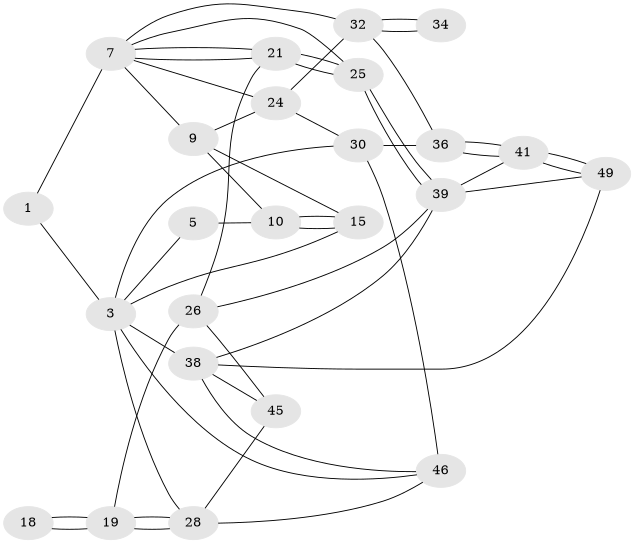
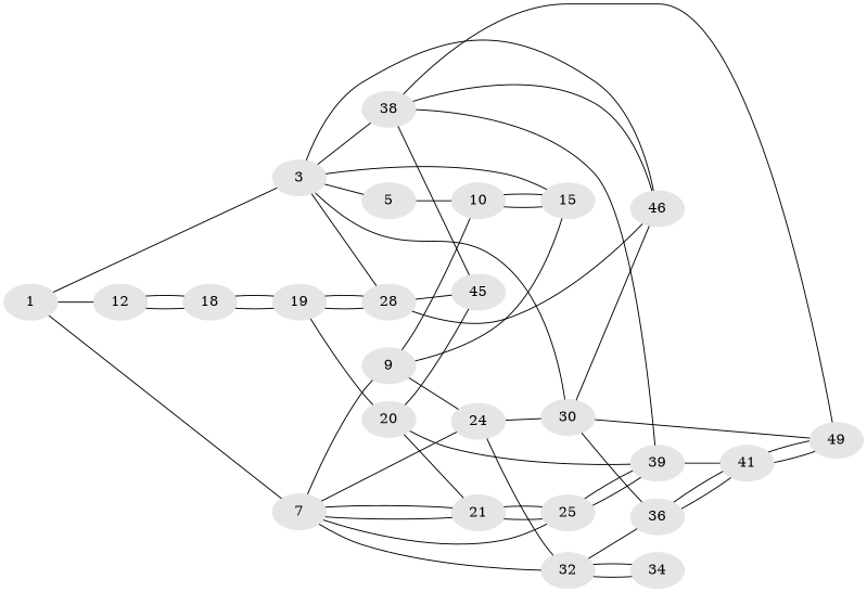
  graph {
    rankdir=LR
    node [color=gray90 style=filled]
    1 [super="+6+2"]
    3 [super="+4+13"]
    7 [super="+8"]
+   12
    5
    15
    28 [super="+44"]
    30 [super="+31+37"]
    38 [super="+47+50"]
    46
    9 [super="+17"]
    21
    24 [super="+29"]
    25
    32 [super="+33"]
    18
    10
    45
    36
    49
    39 [super="+43+40"]
    34
    19
-   20 [super="+42" label=26]
+   20 [super="+42"]
    41
    1 -- 3
    1 -- 7
+   1 -- 12 [weight=2]
    3 -- 5
    3 -- 15
    3 -- 28
    3 -- 30
    3 -- 38 [weight=2]
    3 -- 46
    7 -- 9
    7 -- 21
    7 -- 21
    7 -- 24
    7 -- 25
    7 -- 32
+   12 -- 18
+   12 -- 18
    5 -- 10
    28 -- 46
    28 -- 45
    30 -- 46
    30 -- 36
-   39 -- 49
+   30 -- 49
    38 -- 46
    38 -- 45
    38 -- 49
    38 -- 39
    9 -- 15
    9 -- 24
    9 -- 10
    21 -- 25
    21 -- 25
    24 -- 30
    24 -- 32
    25 -- 39
    25 -- 39
    32 -- 36
    32 -- 34 [weight=2]
    32 -- 34
    18 -- 19
    18 -- 19
    10 -- 15
    10 -- 15
    36 -- 41
    36 -- 41
    39 -- 41
    19 -- 28
    19 -- 28
    19 -- 20
    20 -- 21
    20 -- 45
    20 -- 39
    41 -- 49
    41 -- 49
  }
